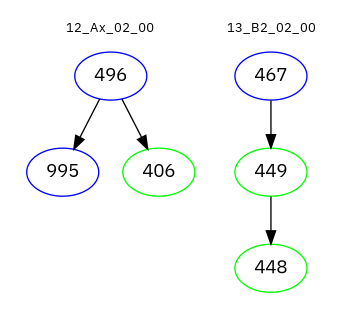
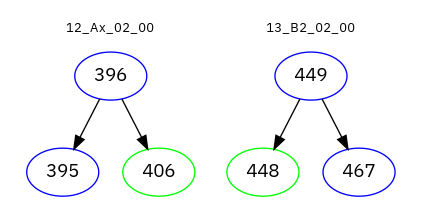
  digraph {
    fontname="IBM Plex Sans"
    node [color=blue fontname="IBM Plex Sans"]
    edge [color=black fontname="IBM Plex Sans"]
-   n1 [label=496]
-   n2 [label=995]
+   n1 [label=396]
+   n2 [label=395]
    n3 [color=green label=406]
-   n4 [color=green label=449]
+   n4 [label=449]
    n5 [color=green label=448]
    n6 [label=467]
    subgraph cluster_1 {
      color=white
      fontsize=10
      label="12_Ax_02_00"
      n1
      n2
      n3
    }
    subgraph cluster_2 {
      color=white
      fontsize=10
      label="13_B2_02_00"
      n4
      n5
      n6
    }
    n1 -> n2
    n1 -> n3
    n4 -> n5
-   n6 -> n4
+   n4 -> n6
  }
